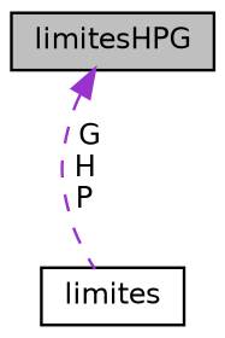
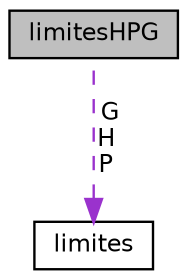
  digraph {
    node [color=black fontname=Helvetica fontsize=10 shape=record style=filled]
    n1 [fillcolor=grey75 fontcolor=black height=0.2 label=limitesHPG width=0.4]
    n2 [fillcolor=white height=0.2 label=limites width=0.4]
-   n1 -> n2 [color=darkorchid3 dir=back fontname=Helvetica fontsize=10 label=" G\nH\nP" labelfontname=Helvetica labelfontsize=10 style=dashed]
+   n2 -> n1 [color=darkorchid3 dir=back fontname=Helvetica fontsize=10 label=" G\nH\nP" labelfontname=Helvetica labelfontsize=10 style=dashed]
  }
